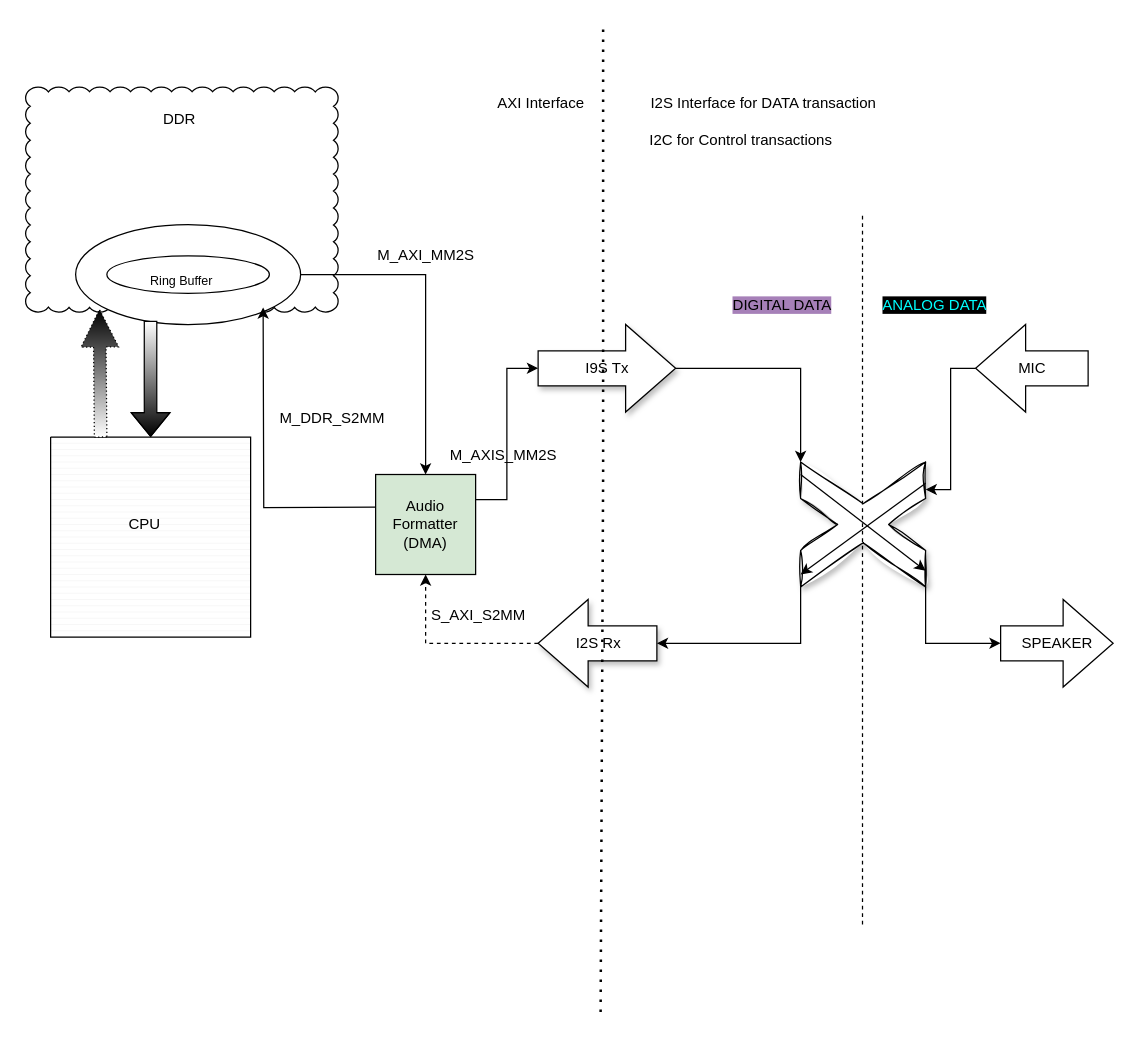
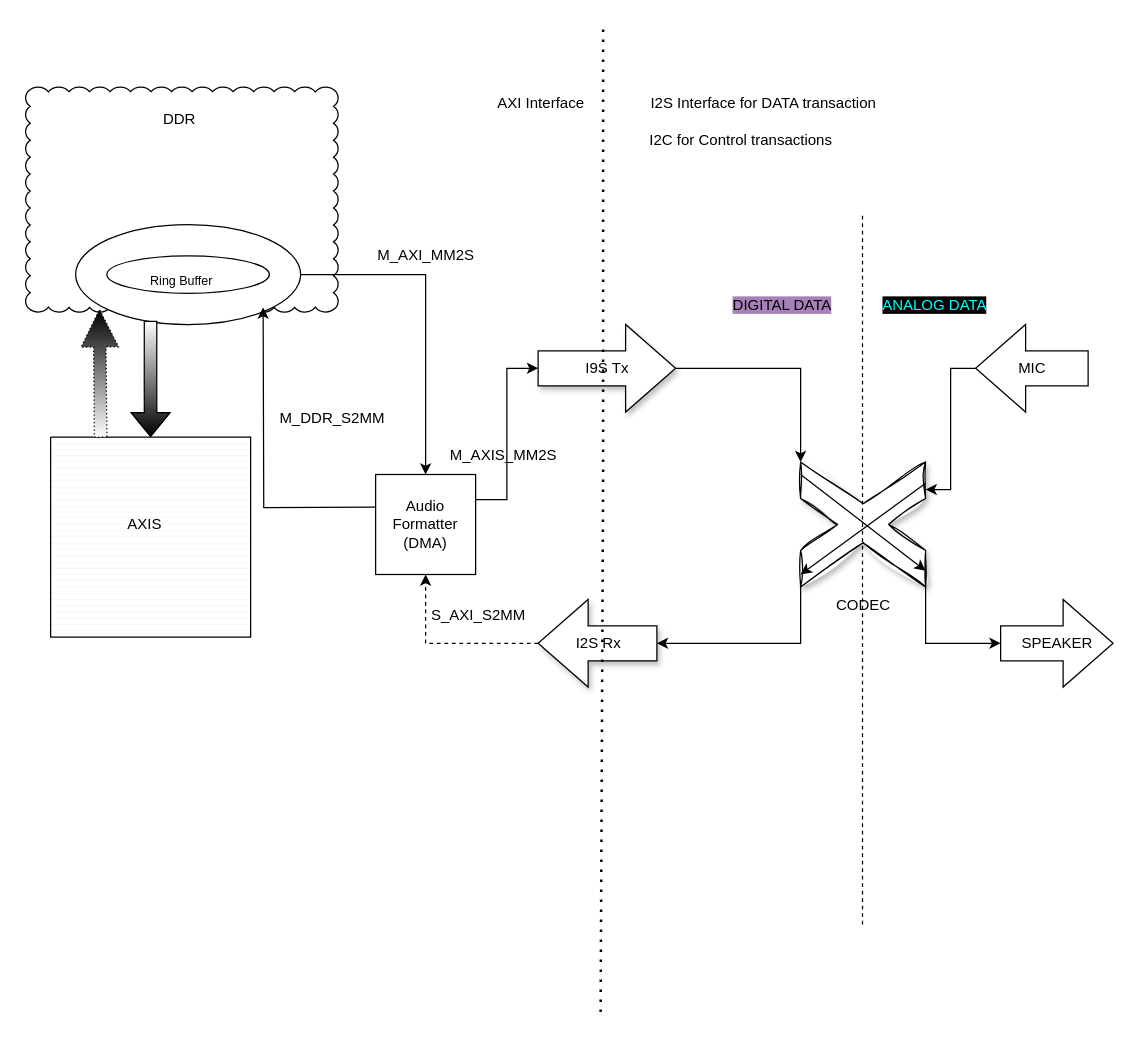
  <mxCell id="0" />
  <mxCell id="1" parent="0" />
- <mxCell id="2" value="&lt;div&gt;Audio Formatter&lt;/div&gt;&lt;div&gt;(DMA)&lt;br&gt;&lt;/div&gt;" style="whiteSpace=wrap;html=1;aspect=fixed;fillColor=#d5e8d4;" vertex="1" parent="1"><mxGeometry x="300" y="379" width="80" height="80" as="geometry" /></mxCell>
+ <mxCell id="2" value="&lt;div&gt;Audio Formatter&lt;/div&gt;&lt;div&gt;(DMA)&lt;br&gt;&lt;/div&gt;" style="whiteSpace=wrap;html=1;aspect=fixed;" vertex="1" parent="1"><mxGeometry x="300" y="379" width="80" height="80" as="geometry" /></mxCell>
  <mxCell id="3" value="" style="verticalLabelPosition=bottom;verticalAlign=top;html=1;shape=mxgraph.basic.x;rotation=90;shadow=1;sketch=1;curveFitting=1;jiggle=2;" vertex="1" parent="1"><mxGeometry x="640" y="369" width="100" height="100" as="geometry" /></mxCell>
  <mxCell id="4" value="" style="verticalLabelPosition=bottom;verticalAlign=top;html=1;shape=mxgraph.basic.patternFillRect;fillStyle=hor;step=5;fillStrokeWidth=0.2;fillStrokeColor=#dddddd;" vertex="1" parent="1"><mxGeometry x="40" y="349" width="160" height="160" as="geometry" /></mxCell>
  <mxCell id="5" value="&lt;div align=&quot;center&quot;&gt;DDR&amp;nbsp; &lt;br&gt;&lt;/div&gt;&lt;div align=&quot;center&quot;&gt;&lt;br&gt;&lt;/div&gt;&lt;div align=&quot;center&quot;&gt;&lt;br&gt;&lt;/div&gt;&lt;div align=&quot;center&quot;&gt;&lt;br&gt;&lt;/div&gt;&lt;div align=&quot;center&quot;&gt;&lt;br&gt;&lt;/div&gt;&lt;div align=&quot;center&quot;&gt;&lt;br&gt;&lt;/div&gt;&lt;div align=&quot;center&quot;&gt;&lt;br&gt;&lt;/div&gt;&lt;div align=&quot;center&quot;&gt;&lt;br&gt;&lt;/div&gt;&lt;div align=&quot;center&quot;&gt;&lt;br&gt;&lt;/div&gt;&lt;div align=&quot;center&quot;&gt;&lt;font size=&quot;1&quot;&gt;Ring Buffer&lt;/font&gt;&lt;br&gt;&lt;/div&gt;" style="whiteSpace=wrap;html=1;shape=mxgraph.basic.cloud_rect;align=center;" vertex="1" parent="1"><mxGeometry x="20" y="69" width="250" height="180" as="geometry" /></mxCell>
  <mxCell id="6" style="edgeStyle=orthogonalEdgeStyle;rounded=0;orthogonalLoop=1;jettySize=auto;html=1;" edge="1" parent="1" source="7" target="2"><mxGeometry relative="1" as="geometry" /></mxCell>
  <mxCell id="7" value="" style="verticalLabelPosition=bottom;verticalAlign=top;html=1;shape=mxgraph.basic.donut;dx=25;" vertex="1" parent="1"><mxGeometry x="60" y="179" width="180" height="80" as="geometry" /></mxCell>
  <mxCell id="8" value="I9S Tx" style="html=1;shadow=1;dashed=0;align=center;verticalAlign=middle;shape=mxgraph.arrows2.arrow;dy=0.6;dx=40;notch=0;textShadow=0;labelBorderColor=none;labelBackgroundColor=none;" vertex="1" parent="1"><mxGeometry x="430" y="259" width="110" height="70" as="geometry" /></mxCell>
  <mxCell id="9" style="edgeStyle=orthogonalEdgeStyle;rounded=0;orthogonalLoop=1;jettySize=auto;html=1;exitX=1;exitY=0.5;exitDx=0;exitDy=0;exitPerimeter=0;entryX=0.5;entryY=1;entryDx=0;entryDy=0;dashed=1;" edge="1" parent="1" source="10" target="2"><mxGeometry relative="1" as="geometry" /></mxCell>
  <mxCell id="10" value="I2S Rx" style="html=1;shadow=1;dashed=0;align=center;verticalAlign=middle;shape=mxgraph.arrows2.arrow;dy=0.6;dx=40;flipH=1;notch=0;" vertex="1" parent="1"><mxGeometry x="430" y="479" width="95" height="70" as="geometry" /></mxCell>
  <mxCell id="11" style="edgeStyle=orthogonalEdgeStyle;rounded=0;orthogonalLoop=1;jettySize=auto;html=1;exitX=1;exitY=1;exitDx=0;exitDy=0;exitPerimeter=0;entryX=0;entryY=0.5;entryDx=0;entryDy=0;entryPerimeter=0;" edge="1" parent="1" source="3" target="10"><mxGeometry relative="1" as="geometry" /></mxCell>
  <mxCell id="12" style="edgeStyle=orthogonalEdgeStyle;rounded=0;orthogonalLoop=1;jettySize=auto;html=1;entryX=0;entryY=1;entryDx=0;entryDy=0;entryPerimeter=0;" edge="1" parent="1" source="8" target="3"><mxGeometry relative="1" as="geometry" /></mxCell>
  <mxCell id="13" value="&lt;div align=&quot;center&quot;&gt;MIC&lt;/div&gt;" style="html=1;shadow=0;dashed=0;align=center;verticalAlign=middle;shape=mxgraph.arrows2.arrow;dy=0.6;dx=40;flipH=1;notch=0;" vertex="1" parent="1"><mxGeometry x="780" y="259" width="90" height="70" as="geometry" /></mxCell>
  <mxCell id="14" value="SPEAKER" style="html=1;shadow=0;dashed=0;align=center;verticalAlign=middle;shape=mxgraph.arrows2.arrow;dy=0.6;dx=40;notch=0;" vertex="1" parent="1"><mxGeometry x="800" y="479" width="90" height="70" as="geometry" /></mxCell>
  <mxCell id="15" style="edgeStyle=orthogonalEdgeStyle;rounded=0;orthogonalLoop=1;jettySize=auto;html=1;exitX=1;exitY=0;exitDx=0;exitDy=0;exitPerimeter=0;entryX=0;entryY=0.5;entryDx=0;entryDy=0;entryPerimeter=0;" edge="1" parent="1" source="3" target="14"><mxGeometry relative="1" as="geometry" /></mxCell>
  <mxCell id="16" style="edgeStyle=orthogonalEdgeStyle;rounded=0;orthogonalLoop=1;jettySize=auto;html=1;exitX=1;exitY=0.25;exitDx=0;exitDy=0;entryX=0;entryY=0.5;entryDx=0;entryDy=0;entryPerimeter=0;" edge="1" parent="1" source="2" target="8"><mxGeometry relative="1" as="geometry" /></mxCell>
+ <mxCell id="17" value="CODEC" style="text;html=1;align=center;verticalAlign=middle;resizable=0;points=[];autosize=1;strokeColor=none;fillColor=none;" vertex="1" parent="1"><mxGeometry x="655" y="469" width="70" height="30" as="geometry" /></mxCell>
  <mxCell id="18" style="edgeStyle=orthogonalEdgeStyle;rounded=0;orthogonalLoop=1;jettySize=auto;html=1;entryX=0.6;entryY=1.017;entryDx=0;entryDy=0;entryPerimeter=0;" edge="1" parent="1"><mxGeometry relative="1" as="geometry"><mxPoint x="300" y="405" as="sourcePoint" /><mxPoint x="210" y="245.36" as="targetPoint" /></mxGeometry></mxCell>
  <mxCell id="19" value="M_AXI_MM2S" style="text;html=1;align=center;verticalAlign=middle;resizable=0;points=[];autosize=1;strokeColor=none;fillColor=none;" vertex="1" parent="1"><mxGeometry x="285" y="189" width="110" height="30" as="geometry" /></mxCell>
  <mxCell id="20" value="M_DDR_S2MM" style="text;html=1;align=center;verticalAlign=middle;resizable=0;points=[];autosize=1;strokeColor=none;fillColor=none;" vertex="1" parent="1"><mxGeometry x="205" y="319" width="120" height="30" as="geometry" /></mxCell>
  <mxCell id="21" value="M_AXIS_MM2S" style="text;html=1;align=center;verticalAlign=middle;resizable=0;points=[];autosize=1;strokeColor=none;fillColor=none;" vertex="1" parent="1"><mxGeometry x="342" y="349" width="120" height="30" as="geometry" /></mxCell>
  <mxCell id="22" value="S_AXI_S2MM" style="text;html=1;align=center;verticalAlign=middle;resizable=0;points=[];autosize=1;strokeColor=none;fillColor=none;" vertex="1" parent="1"><mxGeometry x="327" y="477" width="110" height="30" as="geometry" /></mxCell>
  <mxCell id="23" value="" style="endArrow=none;dashed=1;html=1;dashPattern=1 3;strokeWidth=2;rounded=0;" edge="1" parent="1"><mxGeometry width="50" height="50" relative="1" as="geometry"><mxPoint x="480" y="809" as="sourcePoint" /><mxPoint x="482" y="20" as="targetPoint" /><Array as="points"><mxPoint x="482" y="379" /></Array></mxGeometry></mxCell>
  <mxCell id="24" value="AXI Interface" style="text;html=1;align=center;verticalAlign=middle;resizable=0;points=[];autosize=1;strokeColor=none;fillColor=none;" vertex="1" parent="1"><mxGeometry x="382" y="67" width="100" height="30" as="geometry" /></mxCell>
  <mxCell id="25" value="I2S Interface for DATA transaction" style="text;html=1;align=center;verticalAlign=middle;resizable=0;points=[];autosize=1;strokeColor=none;fillColor=none;" vertex="1" parent="1"><mxGeometry x="495" y="67" width="230" height="30" as="geometry" /></mxCell>
  <mxCell id="26" value="I2C for Control transactions" style="text;html=1;align=center;verticalAlign=middle;resizable=0;points=[];autosize=1;strokeColor=none;fillColor=none;" vertex="1" parent="1"><mxGeometry x="497" y="97" width="190" height="30" as="geometry" /></mxCell>
  <mxCell id="27" style="edgeStyle=orthogonalEdgeStyle;rounded=0;orthogonalLoop=1;jettySize=auto;html=1;exitX=1;exitY=0.5;exitDx=0;exitDy=0;exitPerimeter=0;entryX=0.22;entryY=0;entryDx=0;entryDy=0;entryPerimeter=0;" edge="1" parent="1" source="13" target="3"><mxGeometry relative="1" as="geometry" /></mxCell>
  <mxCell id="28" value="" style="endArrow=classic;html=1;rounded=0;" edge="1" parent="1"><mxGeometry width="50" height="50" relative="1" as="geometry"><mxPoint x="640" y="379" as="sourcePoint" /><mxPoint x="740" y="456" as="targetPoint" /></mxGeometry></mxCell>
  <mxCell id="29" value="" style="endArrow=classic;html=1;rounded=0;exitX=0.17;exitY=0;exitDx=0;exitDy=0;exitPerimeter=0;" edge="1" parent="1" source="3"><mxGeometry width="50" height="50" relative="1" as="geometry"><mxPoint x="745" y="369" as="sourcePoint" /><mxPoint x="640" y="459" as="targetPoint" /></mxGeometry></mxCell>
  <mxCell id="30" value="&lt;span style=&quot;background-color: rgb(166, 128, 184);&quot;&gt;DIGITAL DATA&lt;/span&gt;" style="text;html=1;align=center;verticalAlign=middle;resizable=0;points=[];autosize=1;strokeColor=none;fillColor=none;glass=1;" vertex="1" parent="1"><mxGeometry x="570" y="229" width="110" height="30" as="geometry" /></mxCell>
  <mxCell id="31" value="" style="endArrow=none;dashed=1;html=1;rounded=0;" edge="1" parent="1"><mxGeometry width="50" height="50" relative="1" as="geometry"><mxPoint x="689.5" y="739" as="sourcePoint" /><mxPoint x="689.5" y="169" as="targetPoint" /></mxGeometry></mxCell>
  <mxCell id="32" value="&lt;span style=&quot;background-color: rgb(0, 0, 0); color: rgb(0, 255, 255);&quot;&gt;ANALOG DATA&lt;/span&gt;" style="text;html=1;align=center;verticalAlign=middle;resizable=0;points=[];autosize=1;strokeColor=none;fillColor=none;" vertex="1" parent="1"><mxGeometry x="687" y="229" width="120" height="30" as="geometry" /></mxCell>
- <mxCell id="33" value="CPU" style="text;html=1;align=center;verticalAlign=middle;resizable=0;points=[];autosize=1;strokeColor=none;fillColor=none;" vertex="1" parent="1"><mxGeometry x="90" y="404" width="50" height="30" as="geometry" /></mxCell>
+ <mxCell id="33" value="AXIS" style="text;html=1;align=center;verticalAlign=middle;resizable=0;points=[];autosize=1;strokeColor=none;fillColor=none;" vertex="1" parent="1"><mxGeometry x="90" y="404" width="50" height="30" as="geometry" /></mxCell>
  <mxCell id="34" style="edgeStyle=orthogonalEdgeStyle;rounded=0;orthogonalLoop=1;jettySize=auto;html=1;exitX=0.25;exitY=0;exitDx=0;exitDy=0;exitPerimeter=0;entryX=0.106;entryY=0.85;entryDx=0;entryDy=0;entryPerimeter=0;dashed=1;dashPattern=1 2;shape=arrow;fillColor=default;gradientColor=default;gradientDirection=north;" edge="1" parent="1" source="4" target="7"><mxGeometry relative="1" as="geometry" /></mxCell>
  <mxCell id="35" style="edgeStyle=orthogonalEdgeStyle;rounded=0;orthogonalLoop=1;jettySize=auto;html=1;entryX=0.5;entryY=0;entryDx=0;entryDy=0;entryPerimeter=0;exitX=0.333;exitY=0.963;exitDx=0;exitDy=0;exitPerimeter=0;shape=flexArrow;fillColor=default;gradientColor=default;" edge="1" parent="1" source="7" target="4"><mxGeometry relative="1" as="geometry" /></mxCell>
